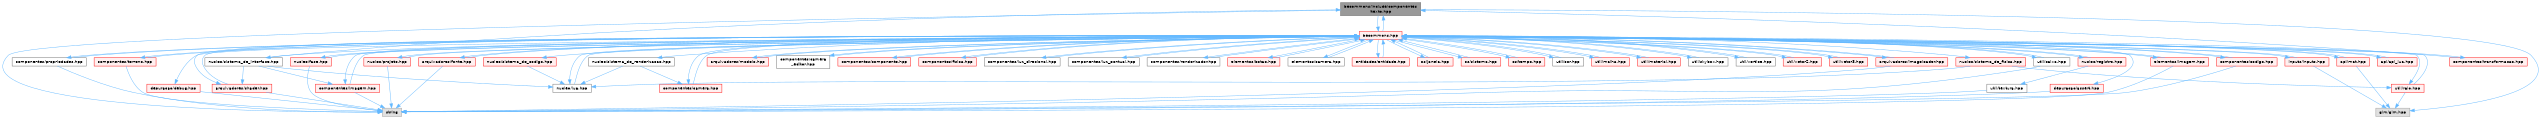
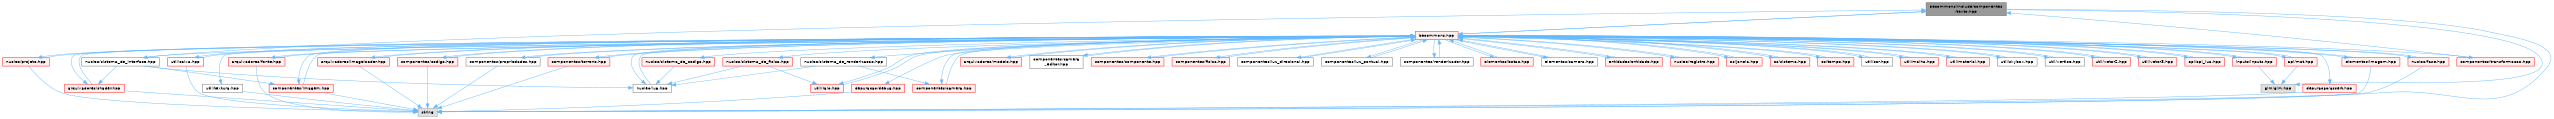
  digraph {
    node [color=red fillcolor="#FFF0F0" fontname=Helvetica fontsize=10 shape=box style=filled]
    edge [color=steelblue1 fontname=Helvetica fontsize=10 labelfontname=Helvetica labelfontsize=10 style=solid]
    n1 [color=gray40 fillcolor=grey60 fontcolor=black height=0.2 label="becommons/include/componentes\l/texto.hpp" width=0.4]
    n2 [color=grey60 fillcolor="#E0E0E0" height=0.2 label="glm/glm.hpp" width=0.4]
    n3 [color=grey60 fillcolor="#E0E0E0" height=0.2 label=string width=0.4]
    n4 [height=0.2 label="becommons.hpp" width=0.4]
    n5 [height=0.2 label="api/api_lua.hpp" width=0.4]
    n6 [height=0.2 label="api/mat.hpp" width=0.4]
    n7 [height=0.2 label="arquivadores/fonte.hpp" width=0.4]
    n8 [height=0.2 label="arquivadores/imageloader.hpp" width=0.4]
    n9 [height=0.2 label="arquivadores/modelo.hpp" width=0.4]
    n10 [height=0.2 label="arquivadores/shader.hpp" width=0.4]
    n11 [height=0.2 label="componentes/camera.hpp" width=0.4]
    n12 [color=grey40 fillcolor=white height=0.2 label="componentes/camera\l_editor.hpp" width=0.4]
    n13 [height=0.2 label="componentes/codigo.hpp" width=0.4]
    n14 [height=0.2 label="componentes/componente.hpp" width=0.4]
    n15 [height=0.2 label="componentes/fisica.hpp" width=0.4]
    n16 [height=0.2 label="componentes/imagem.hpp" width=0.4]
    n17 [color=grey40 fillcolor=white height=0.2 label="componentes/luz_direcional.hpp" width=0.4]
    n18 [color=grey40 fillcolor=white height=0.2 label="componentes/luz_pontual.hpp" width=0.4]
    n19 [color=grey40 fillcolor=white height=0.2 label="componentes/propriedades.hpp" width=0.4]
    n20 [color=grey40 fillcolor=white height=0.2 label="componentes/renderizador.hpp" width=0.4]
    n21 [height=0.2 label="componentes/terreno.hpp" width=0.4]
    n22 [height=0.2 label="componentes/transformacao.hpp" width=0.4]
    n23 [height=0.2 label="depuracao/debug.hpp" width=0.4]
    n24 [height=0.2 label="depuracao/assert.hpp" width=0.4]
    n25 [height=0.2 label="elementos/botao.hpp" width=0.4]
    n26 [height=0.2 label="elementos/imagem.hpp" width=0.4]
    n27 [color=grey40 fillcolor=white height=0.2 label="elementos/camera.hpp" width=0.4]
    n28 [height=0.2 label="entidades/entidade.hpp" width=0.4]
    n29 [height=0.2 label="inputs/inputs.hpp" width=0.4]
    n30 [height=0.2 label="nucleo/fase.hpp" width=0.4]
    n31 [height=0.2 label="nucleo/projeto.hpp" width=0.4]
    n32 [height=0.2 label="nucleo/registro.hpp" width=0.4]
    n33 [color=grey40 fillcolor=white height=0.2 label="nucleo/lua.hpp" width=0.4]
    n34 [height=0.2 label="nucleo/sistema_de_codigo.hpp" width=0.4]
    n35 [height=0.2 label="nucleo/sistema_de_fisica.hpp" width=0.4]
    n36 [height=0.2 label="util/raio.hpp" width=0.4]
    n37 [color=grey40 fillcolor=white height=0.2 label="nucleo/sistema_de_interface.hpp" width=0.4]
    n38 [color=grey40 fillcolor=white height=0.2 label="nucleo/sistema_de_renderizacao.hpp" width=0.4]
    n39 [height=0.2 label="os/janela.hpp" width=0.4]
    n40 [height=0.2 label="os/sistema.hpp" width=0.4]
    n41 [height=0.2 label="os/tempo.hpp" width=0.4]
-   n42 [color=grey40 fillcolor=white height=0.2 label="util/caixa.hpp" width=0.4]
+   n42 [fillcolor=white height=0.2 label="util/caixa.hpp" width=0.4]
    n43 [color=grey40 fillcolor=white height=0.2 label="util/cor.hpp" width=0.4]
    n44 [height=0.2 label="util/malha.hpp" width=0.4]
    n45 [height=0.2 label="util/material.hpp" width=0.4]
    n46 [color=grey40 fillcolor=white height=0.2 label="util/skybox.hpp" width=0.4]
    n47 [color=grey40 fillcolor=white height=0.2 label="util/vertice.hpp" width=0.4]
    n48 [color=grey40 fillcolor=white height=0.2 label="util/textura.hpp" width=0.4]
    n49 [height=0.2 label="util/vetor2.hpp" width=0.4]
    n50 [height=0.2 label="util/vetor3.hpp" width=0.4]
    n1 -> n2
    n1 -> n3
    n1 -> n4
    n4 -> n1
    n4 -> n5
    n4 -> n6
    n4 -> n7
    n4 -> n8
    n4 -> n9
    n4 -> n10
    n4 -> n11
    n4 -> n12
    n4 -> n13
    n4 -> n14
    n4 -> n15
    n4 -> n16
    n4 -> n17
    n4 -> n18
    n4 -> n19
    n4 -> n20
    n4 -> n21
    n4 -> n22
    n4 -> n23
    n4 -> n24
    n4 -> n25
    n4 -> n26
    n4 -> n27
    n4 -> n28
    n4 -> n29
    n4 -> n30
    n4 -> n31
    n4 -> n32
    n4 -> n33
    n4 -> n34
    n4 -> n35
    n4 -> n36
    n4 -> n37
    n4 -> n38
    n4 -> n39
    n4 -> n40
    n4 -> n41
    n4 -> n42
    n4 -> n43
    n4 -> n44
    n4 -> n45
    n4 -> n46
    n4 -> n47
-   n32 -> n48
+   n4 -> n48
    n4 -> n49
    n4 -> n50
    n5 -> n4
    n6 -> n2
    n6 -> n4
    n7 -> n3
    n7 -> n4
    n8 -> n3
    n8 -> n4
    n9 -> n4
    n10 -> n3
    n10 -> n4
    n11 -> n4
    n12 -> n4
    n13 -> n3
    n13 -> n4
    n14 -> n4
    n15 -> n4
    n16 -> n3
    n16 -> n4
    n17 -> n4
    n18 -> n4
    n19 -> n3
    n19 -> n4
    n20 -> n4
    n21 -> n3
    n21 -> n4
    n22 -> n1
    n23 -> n3
    n24 -> n3
    n25 -> n4
    n26 -> n3
    n26 -> n4
    n27 -> n4
    n28 -> n4
    n29 -> n2
    n29 -> n4
    n30 -> n3
    n30 -> n4
    n31 -> n3
    n31 -> n4
    n32 -> n4
    n33 -> n4
    n34 -> n33
    n35 -> n33
    n35 -> n36
-   n36 -> n2
    n36 -> n4
    n37 -> n1
    n37 -> n10
    n37 -> n16
    n37 -> n33
    n38 -> n11
    n38 -> n33
    n39 -> n4
    n40 -> n4
    n41 -> n4
    n42 -> n3
    n42 -> n4
    n43 -> n4
    n44 -> n4
    n45 -> n4
    n46 -> n4
    n47 -> n4
    n48 -> n3
    n49 -> n4
    n50 -> n4
  }
